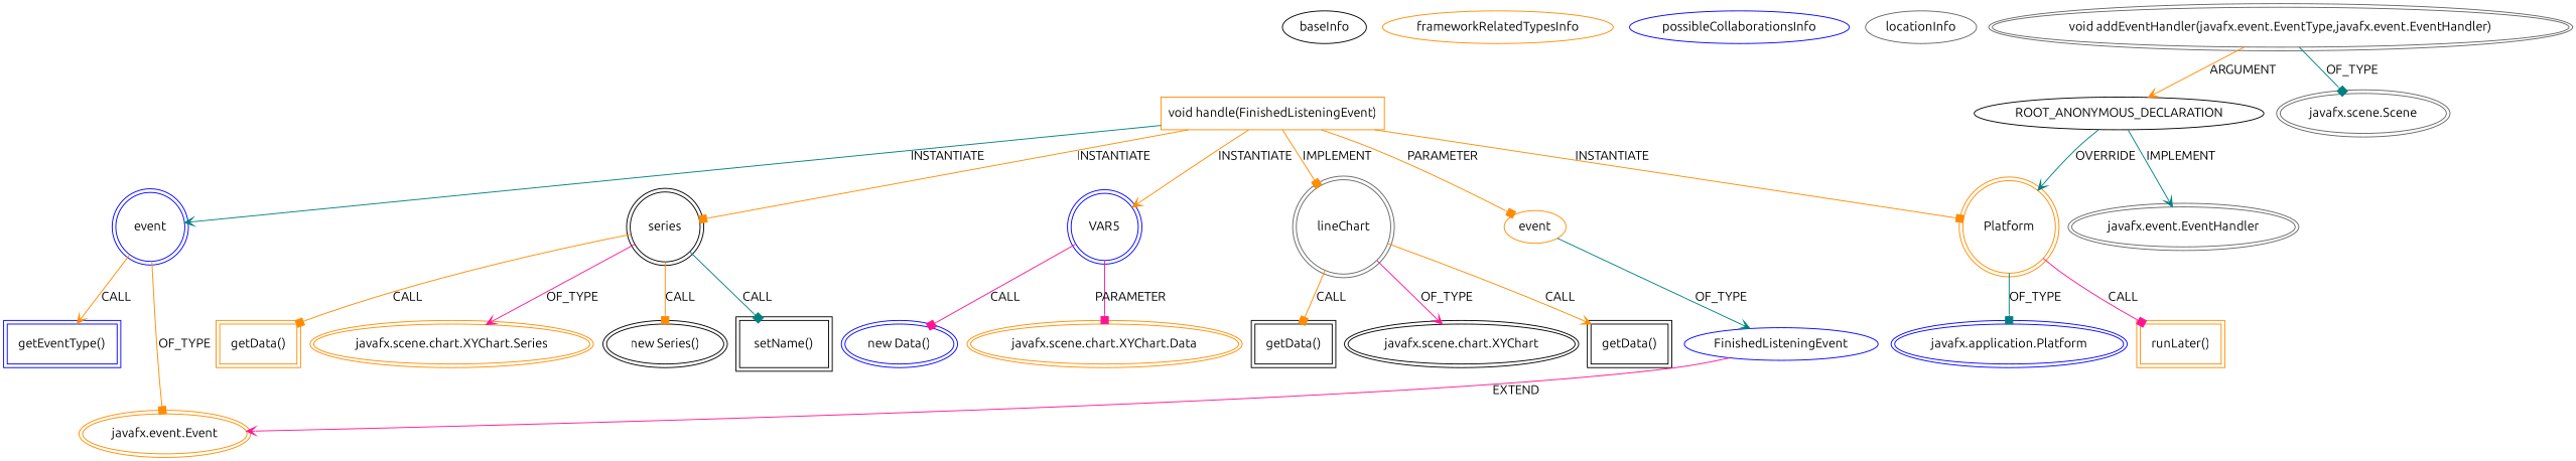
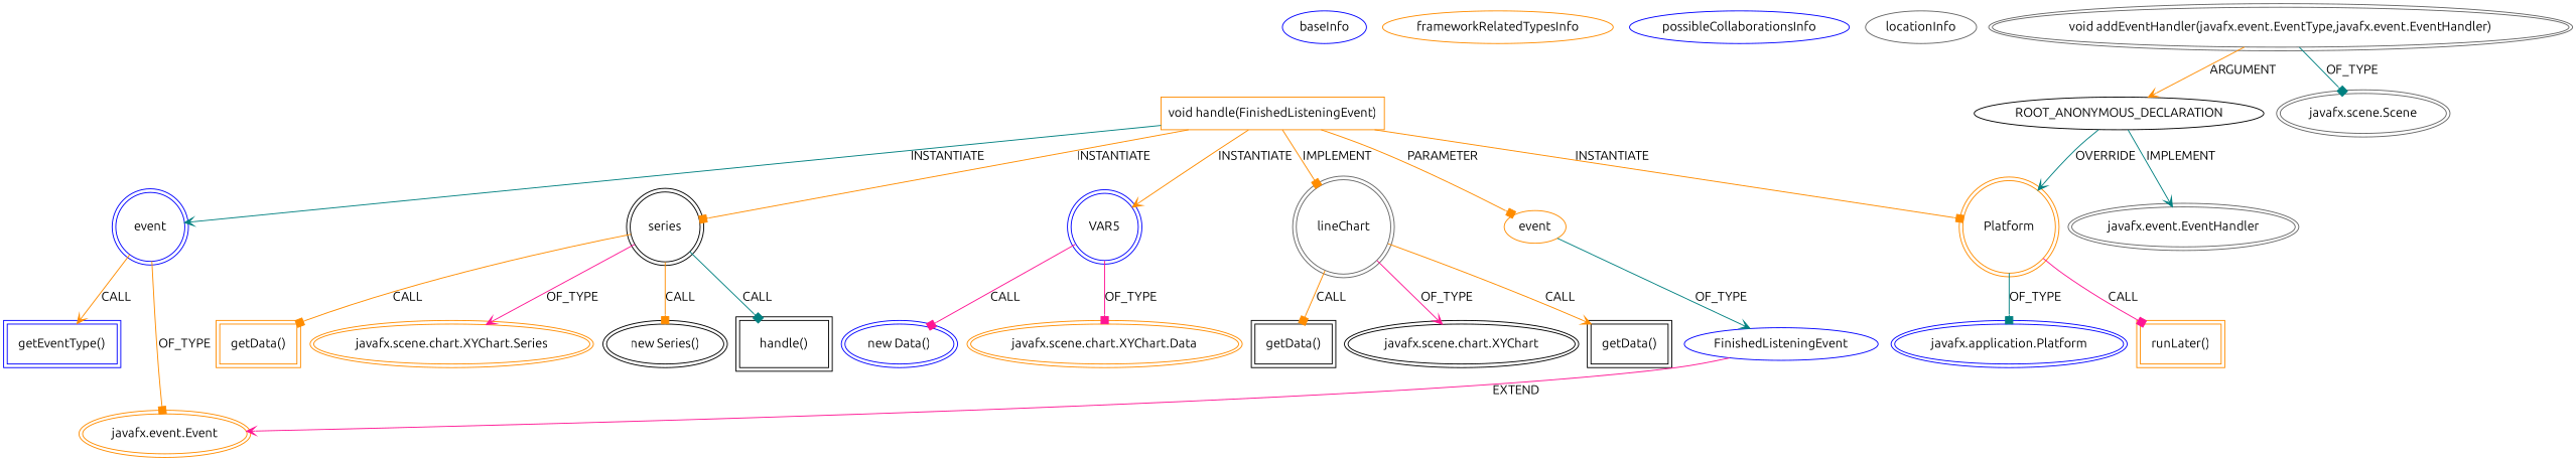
  digraph {
    fontname=Ubuntu
    node [color=darkorange fontname=Ubuntu isFrameworkType=true vertexType=FRAMEWORK_CLASS_TYPE peripheries=2]
    edge [arrowhead=box color=darkorange fontname=Ubuntu]
-   baseInfo [category=extension_graph color=black graphId=4257 isAnonymous=true possibleRelation=true isFrameworkType="" vertexType="" peripheries=""]
+   baseInfo [category=extension_graph color=blue graphId=4257 isAnonymous=true possibleRelation=true isFrameworkType="" vertexType="" peripheries=""]
    frameworkRelatedTypesInfo [0="javafx.event.EventHandler" isFrameworkType="" vertexType="" peripheries=""]
    possibleCollaborationsInfo [0="4257~OVERRIDING_METHOD_DECLARATION-PARAMETER_DECLARATION-~javafx.event.EventHandler ~javafx.event.Event ~true~false" color=blue isFrameworkType="" vertexType="" peripheries=""]
    locationInfo [color=gray40 contextSignature="void start(javafx.stage.Stage)" filePath="/srikarr-Woot/Woot-master/src/Woot.java" graphId=4257 projectName="srikarr-Woot" isFrameworkType="" vertexType="" peripheries=""]
    n5 [color=black isFrameworkType=false label=ROOT_ANONYMOUS_DECLARATION vertexType=ROOT_ANONYMOUS_DECLARATION peripheries=""]
    n6 [color=gray40 label="javafx.event.EventHandler" vertexType=FRAMEWORK_INTERFACE_TYPE]
    n7 [label=Platform shape=circle vertexType=VARIABLE_EXPRESION]
    n8 [isFrameworkType=false label="void handle(FinishedListeningEvent)" shape=box vertexType=OVERRIDING_METHOD_DECLARATION peripheries=""]
    n9 [isFrameworkType=false label=event vertexType=PARAMETER_DECLARATION peripheries=""]
    n10 [color=blue label=event shape=circle vertexType=VARIABLE_EXPRESION]
    n11 [color=black label=series shape=circle vertexType=VARIABLE_EXPRESION]
    n12 [color=blue label=VAR5 shape=circle vertexType=VARIABLE_EXPRESION]
    n13 [color=gray40 label=lineChart shape=circle vertexType=VARIABLE_EXPRESION]
    n14 [color=gray40 label="void addEventHandler(javafx.event.EventType,javafx.event.EventHandler)" vertexType=OUTSIDE_CALL]
    n15 [color=gray40 label="javafx.scene.Scene"]
    n16 [color=blue isFrameworkType=false label=FinishedListeningEvent vertexType=REFERENCE_CLIENT_CLASS_DECLARATION peripheries=""]
    n17 [label="javafx.event.Event"]
    n18 [color=blue label="getEventType()" shape=box vertexType=INSIDE_CALL]
    n19 [color=blue label="javafx.application.Platform"]
    n20 [label="runLater()" shape=box vertexType=INSIDE_CALL]
    n21 [label="javafx.scene.chart.XYChart.Series"]
    n22 [color=black label="new Series()" vertexType=CONSTRUCTOR_CALL]
-   n23 [color=black label="setName()" shape=box vertexType=INSIDE_CALL]
+   n23 [color=black label="handle()" shape=box vertexType=INSIDE_CALL]
    n24 [label="getData()" shape=box vertexType=INSIDE_CALL]
    n25 [label="javafx.scene.chart.XYChart.Data"]
    n26 [color=blue label="new Data()" vertexType=CONSTRUCTOR_CALL]
    n27 [color=black label="javafx.scene.chart.XYChart"]
    n28 [color=black label="getData()" shape=box vertexType=INSIDE_CALL]
    n29 [color=black label="getData()" shape=box vertexType=INSIDE_CALL]
    n5 -> n6 [arrowhead=vee color=teal label=IMPLEMENT]
    n5 -> n7 [arrowhead=vee color=teal label=OVERRIDE]
    n7 -> n19 [color=teal label=OF_TYPE]
    n7 -> n20 [color=deeppink label=CALL]
    n8 -> n7 [label=INSTANTIATE]
    n8 -> n9 [label=PARAMETER]
    n8 -> n10 [arrowhead=vee color=teal label=INSTANTIATE]
    n8 -> n11 [label=INSTANTIATE]
    n8 -> n12 [arrowhead=vee label=INSTANTIATE]
    n8 -> n13 [label=IMPLEMENT]
    n9 -> n16 [arrowhead=vee color=teal label=OF_TYPE]
    n10 -> n17 [label=OF_TYPE]
    n10 -> n18 [arrowhead=vee label=CALL]
    n11 -> n21 [arrowhead=vee color=deeppink label=OF_TYPE]
    n11 -> n22 [label=CALL]
    n11 -> n23 [color=teal label=CALL]
    n11 -> n24 [label=CALL]
-   n12 -> n25 [color=deeppink label=PARAMETER]
+   n12 -> n25 [color=deeppink label=OF_TYPE]
    n12 -> n26 [color=deeppink label=CALL]
    n13 -> n27 [arrowhead=vee color=deeppink label=OF_TYPE]
    n13 -> n28 [arrowhead=vee label=CALL]
    n13 -> n29 [label=CALL]
    n14 -> n5 [arrowhead=vee label=ARGUMENT]
    n14 -> n15 [color=teal label=OF_TYPE]
    n16 -> n17 [arrowhead=vee color=deeppink label=EXTEND]
  }
